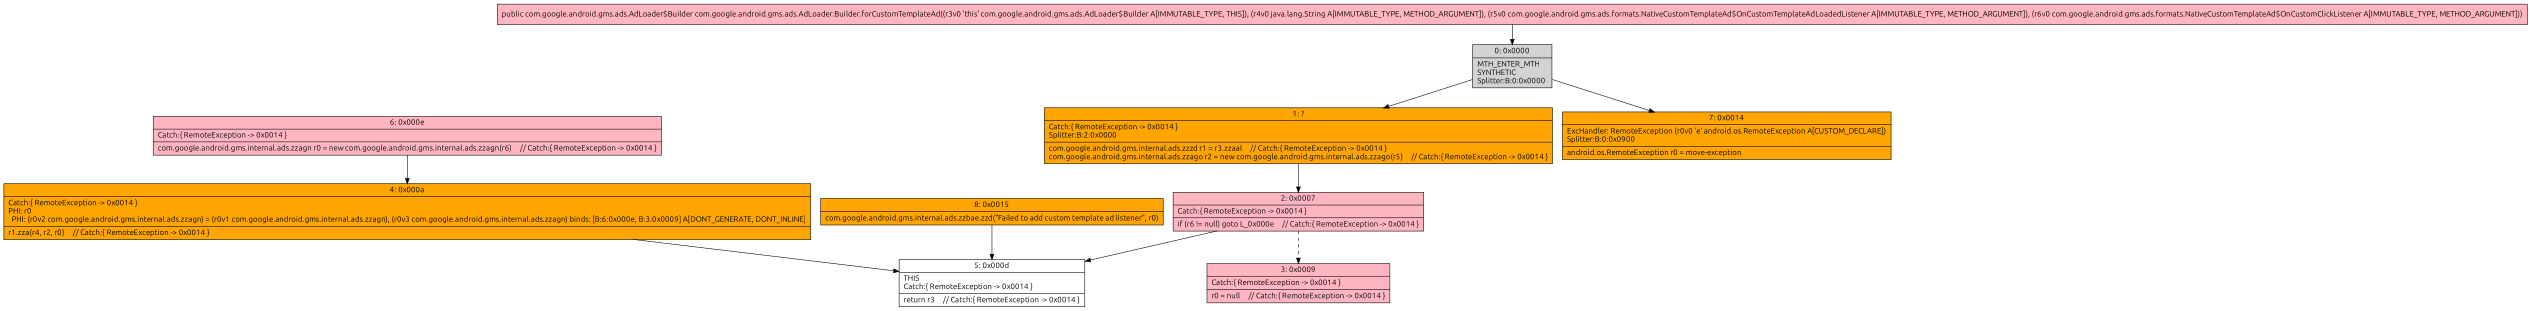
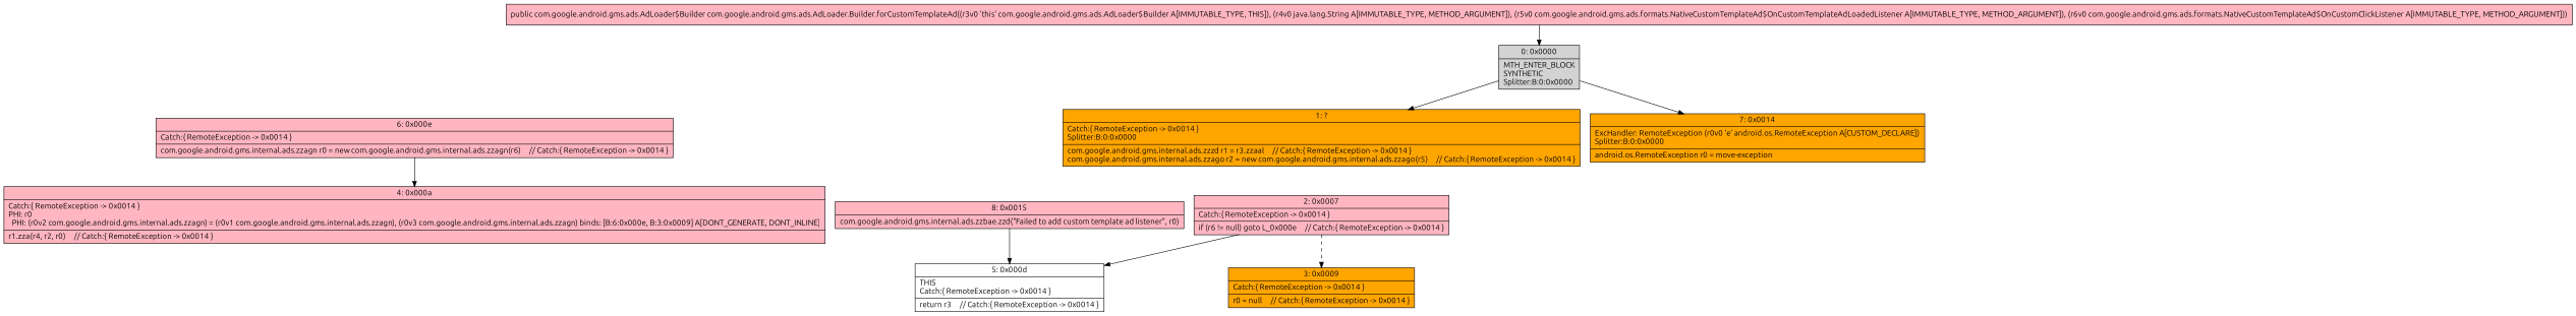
  digraph {
    fontname=Ubuntu
    node [fillcolor=orange fontname=Ubuntu shape=record style=filled]
    edge [fontname=Ubuntu]
-   n1 [fillcolor=lightgrey label="{0\:\ 0x0000|MTH_ENTER_MTH\lSYNTHETIC\lSplitter:B:0:0x0000\l}"]
-   n2 [label="{1\:\ ?|Catch:\{ RemoteException \-\> 0x0014 \}\lSplitter:B:2:0x0000\l|com.google.android.gms.internal.ads.zzzd r1 = r3.zzaal     \/\/ Catch:\{ RemoteException \-\> 0x0014 \}\lcom.google.android.gms.internal.ads.zzago r2 = new com.google.android.gms.internal.ads.zzago(r5)     \/\/ Catch:\{ RemoteException \-\> 0x0014 \}\l}"]
-   n3 [label="{7\:\ 0x0014|ExcHandler: RemoteException (r0v0 'e' android.os.RemoteException A[CUSTOM_DECLARE])\lSplitter:B:0:0x0900\l|android.os.RemoteException r0 = move\-exception\l}"]
+   n1 [fillcolor=lightgrey label="{0\:\ 0x0000|MTH_ENTER_BLOCK\lSYNTHETIC\lSplitter:B:0:0x0000\l}"]
+   n2 [label="{1\:\ ?|Catch:\{ RemoteException \-\> 0x0014 \}\lSplitter:B:0:0x0000\l|com.google.android.gms.internal.ads.zzzd r1 = r3.zzaal     \/\/ Catch:\{ RemoteException \-\> 0x0014 \}\lcom.google.android.gms.internal.ads.zzago r2 = new com.google.android.gms.internal.ads.zzago(r5)     \/\/ Catch:\{ RemoteException \-\> 0x0014 \}\l}"]
+   n3 [label="{7\:\ 0x0014|ExcHandler: RemoteException (r0v0 'e' android.os.RemoteException A[CUSTOM_DECLARE])\lSplitter:B:0:0x0000\l|android.os.RemoteException r0 = move\-exception\l}"]
    n4 [fillcolor=lightpink label="{2\:\ 0x0007|Catch:\{ RemoteException \-\> 0x0014 \}\l|if (r6 != null) goto L_0x000e     \/\/ Catch:\{ RemoteException \-\> 0x0014 \}\l}"]
-   n5 [fillcolor=lightpink label="{3\:\ 0x0009|Catch:\{ RemoteException \-\> 0x0014 \}\l|r0 = null     \/\/ Catch:\{ RemoteException \-\> 0x0014 \}\l}"]
+   n5 [label="{3\:\ 0x0009|Catch:\{ RemoteException \-\> 0x0014 \}\l|r0 = null     \/\/ Catch:\{ RemoteException \-\> 0x0014 \}\l}"]
    n6 [fillcolor=white label="{5\:\ 0x000d|THIS\lCatch:\{ RemoteException \-\> 0x0014 \}\l|return r3     \/\/ Catch:\{ RemoteException \-\> 0x0014 \}\l}"]
    n7 [fillcolor=lightpink label="{6\:\ 0x000e|Catch:\{ RemoteException \-\> 0x0014 \}\l|com.google.android.gms.internal.ads.zzagn r0 = new com.google.android.gms.internal.ads.zzagn(r6)     \/\/ Catch:\{ RemoteException \-\> 0x0014 \}\l}"]
-   n8 [label="{4\:\ 0x000a|Catch:\{ RemoteException \-\> 0x0014 \}\lPHI: r0 \l  PHI: (r0v2 com.google.android.gms.internal.ads.zzagn) = (r0v1 com.google.android.gms.internal.ads.zzagn), (r0v3 com.google.android.gms.internal.ads.zzagn) binds: [B:6:0x000e, B:3:0x0009] A[DONT_GENERATE, DONT_INLINE]\l|r1.zza(r4, r2, r0)     \/\/ Catch:\{ RemoteException \-\> 0x0014 \}\l}"]
-   n9 [label="{8\:\ 0x0015|com.google.android.gms.internal.ads.zzbae.zzd(\"Failed to add custom template ad listener\", r0)\l}"]
+   n8 [fillcolor=lightpink label="{4\:\ 0x000a|Catch:\{ RemoteException \-\> 0x0014 \}\lPHI: r0 \l  PHI: (r0v2 com.google.android.gms.internal.ads.zzagn) = (r0v1 com.google.android.gms.internal.ads.zzagn), (r0v3 com.google.android.gms.internal.ads.zzagn) binds: [B:6:0x000e, B:3:0x0009] A[DONT_GENERATE, DONT_INLINE]\l|r1.zza(r4, r2, r0)     \/\/ Catch:\{ RemoteException \-\> 0x0014 \}\l}"]
+   n9 [fillcolor=lightpink label="{8\:\ 0x0015|com.google.android.gms.internal.ads.zzbae.zzd(\"Failed to add custom template ad listener\", r0)\l}"]
    n10 [fillcolor=lightpink label="{public com.google.android.gms.ads.AdLoader$Builder com.google.android.gms.ads.AdLoader.Builder.forCustomTemplateAd((r3v0 'this' com.google.android.gms.ads.AdLoader$Builder A[IMMUTABLE_TYPE, THIS]), (r4v0 java.lang.String A[IMMUTABLE_TYPE, METHOD_ARGUMENT]), (r5v0 com.google.android.gms.ads.formats.NativeCustomTemplateAd$OnCustomTemplateAdLoadedListener A[IMMUTABLE_TYPE, METHOD_ARGUMENT]), (r6v0 com.google.android.gms.ads.formats.NativeCustomTemplateAd$OnCustomClickListener A[IMMUTABLE_TYPE, METHOD_ARGUMENT])) }"]
    n1 -> n2
    n1 -> n3
-   n2 -> n4
    n4 -> n5 [style=dashed]
    n4 -> n6
    n7 -> n8
-   n8 -> n6
    n9 -> n6
    n10 -> n1
  }
